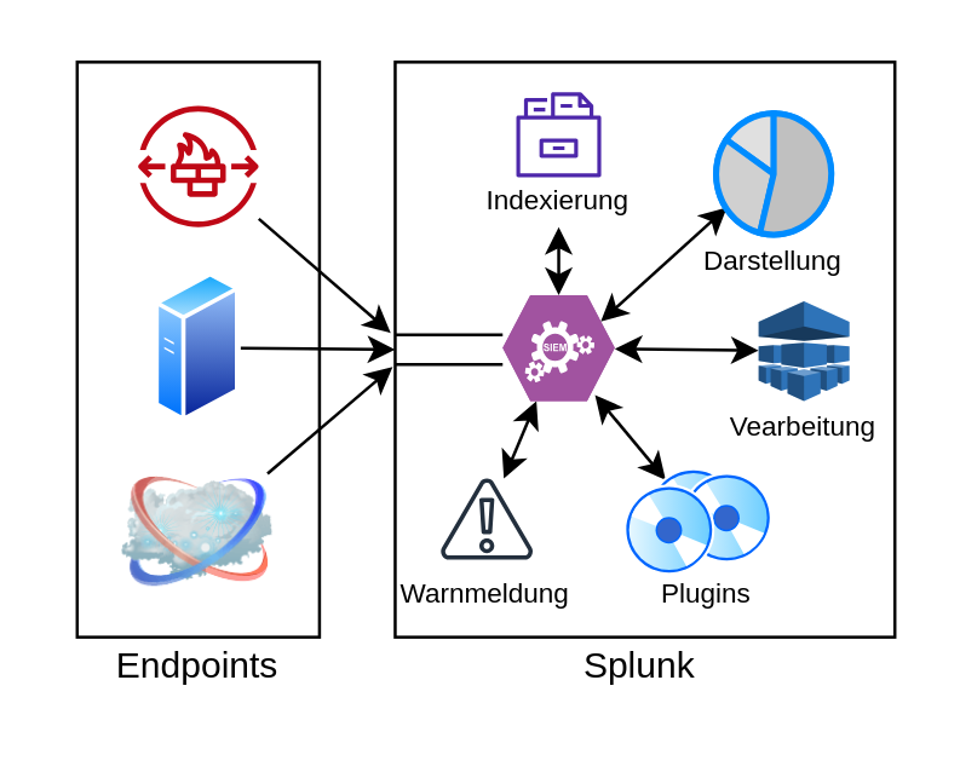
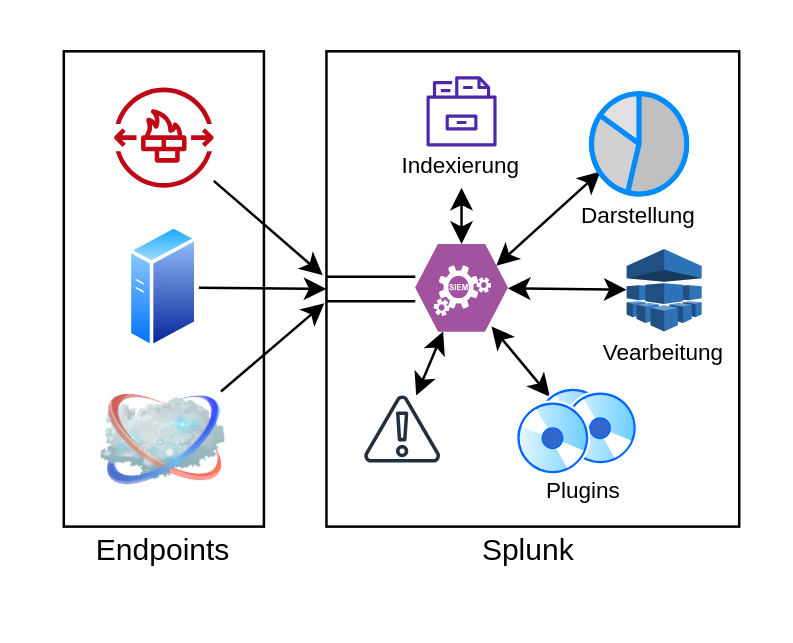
  <mxCell id="0" />
  <mxCell id="1" parent="0" />
  <mxCell id="2" value="" style="rounded=0;whiteSpace=wrap;html=1;fillColor=none;" vertex="1" parent="1"><mxGeometry x="130" y="20" width="165" height="190" as="geometry" /></mxCell>
  <mxCell id="3" style="edgeStyle=orthogonalEdgeStyle;rounded=0;orthogonalLoop=1;jettySize=auto;html=1;entryX=0;entryY=0.5;entryDx=0;entryDy=0;entryPerimeter=0;shape=link;exitX=0;exitY=0.5;exitDx=0;exitDy=0;width=-9.84;" edge="1" parent="1" source="2" target="14"><mxGeometry relative="1" as="geometry" /></mxCell>
  <mxCell id="4" value="" style="rounded=0;whiteSpace=wrap;html=1;fillColor=none;" vertex="1" parent="1"><mxGeometry x="25" y="20" width="80" height="190" as="geometry" /></mxCell>
  <mxCell id="5" style="rounded=0;orthogonalLoop=1;jettySize=auto;html=1;entryX=0;entryY=0.5;entryDx=0;entryDy=0;" edge="1" parent="1" source="6" target="2"><mxGeometry relative="1" as="geometry"><mxPoint x="125" y="115" as="targetPoint" /></mxGeometry></mxCell>
  <mxCell id="6" value="" style="image;aspect=fixed;perimeter=ellipsePerimeter;html=1;align=center;shadow=0;dashed=0;spacingTop=3;image=img/lib/active_directory/generic_server.svg;" vertex="1" parent="1"><mxGeometry x="51" y="89.5" width="28.0" height="50" as="geometry" /></mxCell>
  <mxCell id="7" value="Splunk" style="text;html=1;strokeColor=none;fillColor=none;align=center;verticalAlign=middle;whiteSpace=wrap;rounded=0;" vertex="1" parent="1"><mxGeometry x="165.5" y="204.5" width="90" height="30" as="geometry" /></mxCell>
  <mxCell id="8" value="Endpoints" style="text;html=1;strokeColor=none;fillColor=none;align=center;verticalAlign=middle;whiteSpace=wrap;rounded=0;" vertex="1" parent="1"><mxGeometry x="20" y="204.5" width="90" height="30" as="geometry" /></mxCell>
  <mxCell id="9" style="rounded=0;orthogonalLoop=1;jettySize=auto;html=1;entryX=-0.009;entryY=0.471;entryDx=0;entryDy=0;entryPerimeter=0;" edge="1" parent="1" source="15" target="2"><mxGeometry relative="1" as="geometry"><mxPoint x="77.5" y="73.568" as="sourcePoint" /><mxPoint x="125.5" y="102.5" as="targetPoint" /></mxGeometry></mxCell>
  <mxCell id="10" style="edgeStyle=orthogonalEdgeStyle;rounded=0;orthogonalLoop=1;jettySize=auto;html=1;startArrow=classic;startFill=1;" edge="1" parent="1" source="14" target="22"><mxGeometry relative="1" as="geometry" /></mxCell>
  <mxCell id="11" style="rounded=0;orthogonalLoop=1;jettySize=auto;html=1;entryX=0.094;entryY=0.775;entryDx=0;entryDy=0;entryPerimeter=0;exitX=0.875;exitY=0.25;exitDx=0;exitDy=0;exitPerimeter=0;startArrow=classic;startFill=1;" edge="1" parent="1" source="14" target="18"><mxGeometry relative="1" as="geometry" /></mxCell>
  <mxCell id="12" style="rounded=0;orthogonalLoop=1;jettySize=auto;html=1;startArrow=classic;startFill=1;" edge="1" parent="1" source="14" target="19"><mxGeometry relative="1" as="geometry" /></mxCell>
  <mxCell id="13" style="rounded=0;orthogonalLoop=1;jettySize=auto;html=1;startArrow=classic;startFill=1;" edge="1" parent="1" source="14" target="20"><mxGeometry relative="1" as="geometry" /></mxCell>
  <mxCell id="14" value="" style="verticalLabelPosition=bottom;sketch=0;html=1;fillColor=#A153A0;strokeColor=#ffffff;verticalAlign=top;align=center;points=[[0,0.5,0],[0.125,0.25,0],[0.25,0,0],[0.5,0,0],[0.75,0,0],[0.875,0.25,0],[1,0.5,0],[0.875,0.75,0],[0.75,1,0],[0.5,1,0],[0.125,0.75,0]];pointerEvents=1;shape=mxgraph.cisco_safe.compositeIcon;bgIcon=mxgraph.cisco_safe.design.blank_device;resIcon=mxgraph.cisco_safe.design.siem;" vertex="1" parent="1"><mxGeometry x="165.5" y="97" width="37" height="35" as="geometry" /></mxCell>
  <mxCell id="15" value="" style="sketch=0;outlineConnect=0;fontColor=#232F3E;gradientColor=none;fillColor=#BF0816;strokeColor=none;dashed=0;verticalLabelPosition=bottom;verticalAlign=top;align=center;html=1;fontSize=12;fontStyle=0;aspect=fixed;pointerEvents=1;shape=mxgraph.aws4.network_firewall_endpoints;" vertex="1" parent="1"><mxGeometry x="45" y="34.5" width="40" height="40" as="geometry" /></mxCell>
  <mxCell id="16" style="rounded=0;orthogonalLoop=1;jettySize=auto;html=1;entryX=-0.005;entryY=0.53;entryDx=0;entryDy=0;entryPerimeter=0;" edge="1" parent="1" source="17" target="2"><mxGeometry relative="1" as="geometry" /></mxCell>
  <mxCell id="17" value="" style="image;html=1;image=img/lib/clip_art/networking/Cloud_128x128.png" vertex="1" parent="1"><mxGeometry x="40" y="156" width="50" height="39" as="geometry" /></mxCell>
  <mxCell id="18" value="" style="verticalLabelPosition=bottom;shadow=0;dashed=0;align=center;html=1;verticalAlign=top;strokeWidth=1;shape=mxgraph.mockup.graphics.pieChart;strokeColor=#008cff;parts=10,20,35;partColors=#e0e0e0,#d0d0d0,#c0c0c0,#b0b0b0,#a0a0a0;strokeWidth=2;" vertex="1" parent="1"><mxGeometry x="235.98" y="37" width="38.02" height="40" as="geometry" /></mxCell>
  <mxCell id="19" value="" style="outlineConnect=0;dashed=0;verticalLabelPosition=bottom;verticalAlign=top;align=center;html=1;shape=mxgraph.aws3.machine_learning;fillColor=#2E73B8;gradientColor=none;" vertex="1" parent="1"><mxGeometry x="250" y="99" width="30" height="33" as="geometry" /></mxCell>
  <mxCell id="20" value="" style="sketch=0;outlineConnect=0;fontColor=#232F3E;gradientColor=none;fillColor=#232F3D;strokeColor=none;dashed=0;verticalLabelPosition=bottom;verticalAlign=top;align=center;html=1;fontSize=12;fontStyle=0;aspect=fixed;pointerEvents=1;shape=mxgraph.aws4.alert;" vertex="1" parent="1"><mxGeometry x="145" y="157.5" width="30.52" height="27" as="geometry" /></mxCell>
  <mxCell id="21" value="" style="sketch=0;outlineConnect=0;fontColor=#232F3E;gradientColor=none;fillColor=#4D27AA;strokeColor=none;dashed=0;verticalLabelPosition=bottom;verticalAlign=top;align=center;html=1;fontSize=12;fontStyle=0;aspect=fixed;pointerEvents=1;shape=mxgraph.aws4.opensearch_service_index;" vertex="1" parent="1"><mxGeometry x="170" y="30" width="28" height="28" as="geometry" /></mxCell>
  <mxCell id="22" value="&lt;font style=&quot;font-size: 9px;&quot;&gt;Indexierung&lt;/font&gt;" style="text;html=1;strokeColor=none;fillColor=none;align=center;verticalAlign=middle;whiteSpace=wrap;rounded=0;" vertex="1" parent="1"><mxGeometry x="154" y="54.5" width="60" height="20" as="geometry" /></mxCell>
  <mxCell id="23" value="&lt;font style=&quot;font-size: 9px;&quot;&gt;Darstellung&lt;/font&gt;" style="text;html=1;strokeColor=none;fillColor=none;align=center;verticalAlign=middle;whiteSpace=wrap;rounded=0;" vertex="1" parent="1"><mxGeometry x="224.99" y="74.5" width="60" height="20" as="geometry" /></mxCell>
  <mxCell id="24" value="&lt;font style=&quot;font-size: 9px;&quot;&gt;Plugins&lt;/font&gt;" style="text;html=1;strokeColor=none;fillColor=none;align=center;verticalAlign=middle;whiteSpace=wrap;rounded=0;" vertex="1" parent="1"><mxGeometry x="202.5" y="184.5" width="60" height="20" as="geometry" /></mxCell>
- <mxCell id="25" value="&lt;font style=&quot;font-size: 9px;&quot;&gt;Warnmeldung&lt;/font&gt;" style="text;html=1;strokeColor=none;fillColor=none;align=center;verticalAlign=middle;whiteSpace=wrap;rounded=0;" vertex="1" parent="1"><mxGeometry x="130.26" y="184.5" width="60" height="20" as="geometry" /></mxCell>
  <mxCell id="26" style="rounded=0;orthogonalLoop=1;jettySize=auto;html=1;entryX=0.824;entryY=0.943;entryDx=0;entryDy=0;entryPerimeter=0;startArrow=classic;startFill=1;" edge="1" parent="1" source="27" target="14"><mxGeometry relative="1" as="geometry" /></mxCell>
  <mxCell id="27" value="" style="image;aspect=fixed;perimeter=ellipsePerimeter;html=1;align=center;shadow=0;dashed=0;spacingTop=3;image=img/lib/active_directory/cd_dvd.svg;" vertex="1" parent="1"><mxGeometry x="214" y="154.5" width="30" height="30" as="geometry" /></mxCell>
  <mxCell id="28" value="&lt;font style=&quot;font-size: 9px;&quot;&gt;Vearbeitung&lt;/font&gt;" style="text;html=1;strokeColor=none;fillColor=none;align=center;verticalAlign=middle;whiteSpace=wrap;rounded=0;" vertex="1" parent="1"><mxGeometry x="235" y="130" width="60" height="20" as="geometry" /></mxCell>
  <mxCell id="29" value="" style="image;aspect=fixed;perimeter=ellipsePerimeter;html=1;align=center;shadow=0;dashed=0;spacingTop=3;image=img/lib/active_directory/cd_dvd.svg;" vertex="1" parent="1"><mxGeometry x="224.99" y="156" width="30" height="30" as="geometry" /></mxCell>
  <mxCell id="30" value="" style="image;aspect=fixed;perimeter=ellipsePerimeter;html=1;align=center;shadow=0;dashed=0;spacingTop=3;image=img/lib/active_directory/cd_dvd.svg;" vertex="1" parent="1"><mxGeometry x="205.98" y="160" width="30" height="30" as="geometry" /></mxCell>
